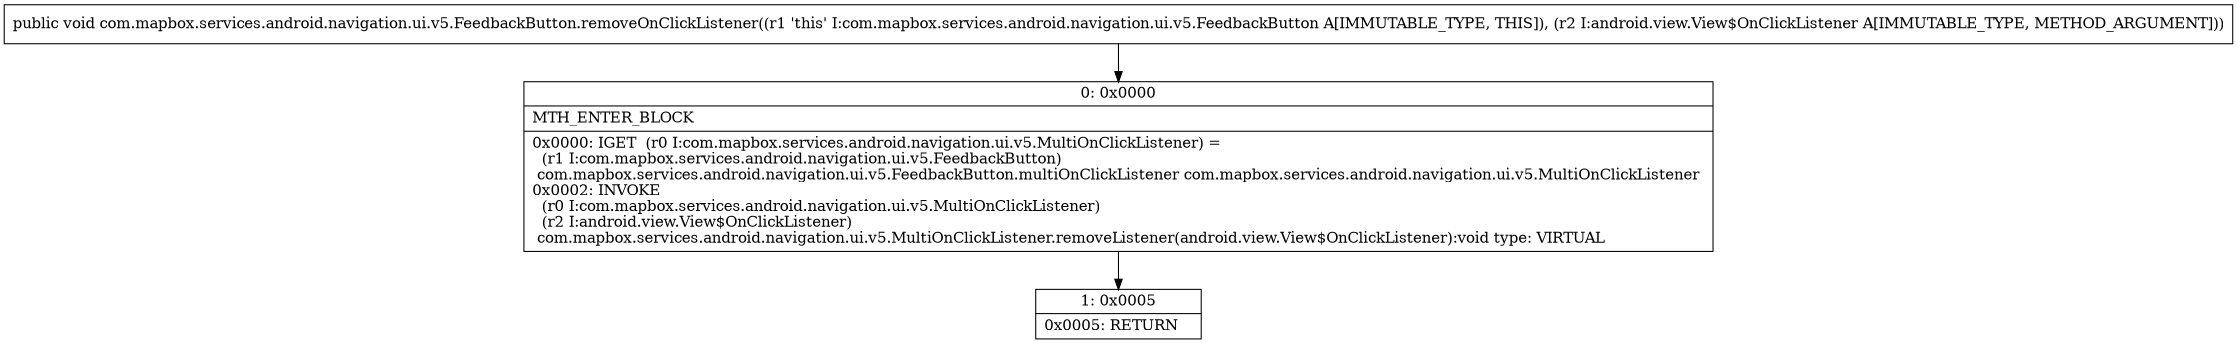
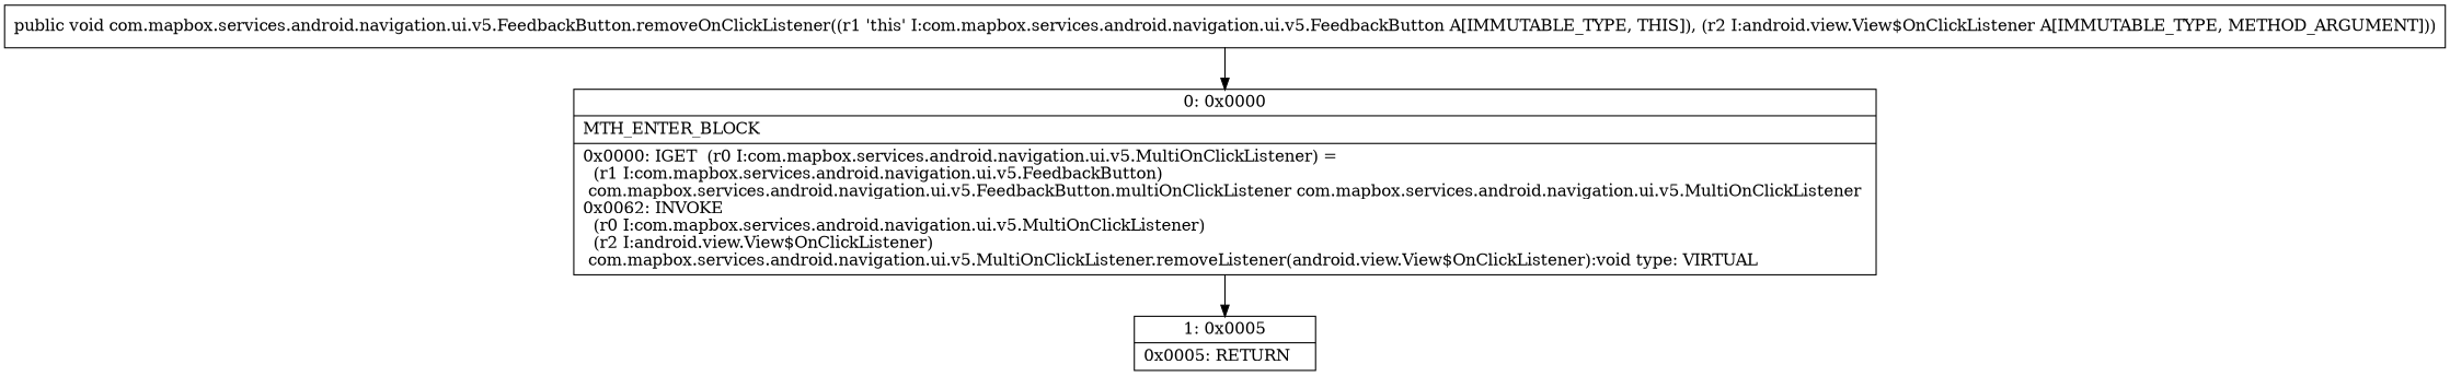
  digraph {
    node [shape=record]
-   n1 [label="{0\:\ 0x0000|MTH_ENTER_BLOCK\l|0x0000: IGET  (r0 I:com.mapbox.services.android.navigation.ui.v5.MultiOnClickListener) = \l  (r1 I:com.mapbox.services.android.navigation.ui.v5.FeedbackButton)\l com.mapbox.services.android.navigation.ui.v5.FeedbackButton.multiOnClickListener com.mapbox.services.android.navigation.ui.v5.MultiOnClickListener \l0x0002: INVOKE  \l  (r0 I:com.mapbox.services.android.navigation.ui.v5.MultiOnClickListener)\l  (r2 I:android.view.View$OnClickListener)\l com.mapbox.services.android.navigation.ui.v5.MultiOnClickListener.removeListener(android.view.View$OnClickListener):void type: VIRTUAL \l}"]
+   n1 [label="{0\:\ 0x0000|MTH_ENTER_BLOCK\l|0x0000: IGET  (r0 I:com.mapbox.services.android.navigation.ui.v5.MultiOnClickListener) = \l  (r1 I:com.mapbox.services.android.navigation.ui.v5.FeedbackButton)\l com.mapbox.services.android.navigation.ui.v5.FeedbackButton.multiOnClickListener com.mapbox.services.android.navigation.ui.v5.MultiOnClickListener \l0x0062: INVOKE  \l  (r0 I:com.mapbox.services.android.navigation.ui.v5.MultiOnClickListener)\l  (r2 I:android.view.View$OnClickListener)\l com.mapbox.services.android.navigation.ui.v5.MultiOnClickListener.removeListener(android.view.View$OnClickListener):void type: VIRTUAL \l}"]
    n2 [label="{1\:\ 0x0005|0x0005: RETURN   \l}"]
    n3 [label="{public void com.mapbox.services.android.navigation.ui.v5.FeedbackButton.removeOnClickListener((r1 'this' I:com.mapbox.services.android.navigation.ui.v5.FeedbackButton A[IMMUTABLE_TYPE, THIS]), (r2 I:android.view.View$OnClickListener A[IMMUTABLE_TYPE, METHOD_ARGUMENT])) }"]
    n1 -> n2
    n3 -> n1
  }
